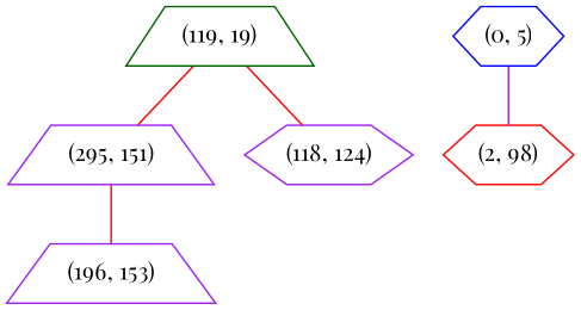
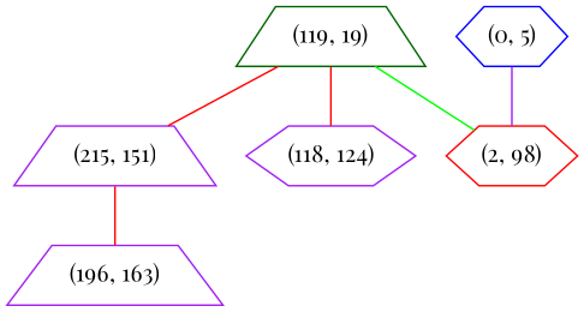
  graph {
    fontname="Playfair Display"
    node [color=purple fontname="Playfair Display" shape=trapezium]
    edge [color=red fontname="Playfair Display" weight=1]
-   "(215, 151)" [label="(295, 151)"]
+   "(215, 151)"
    "(119, 19)" [color=darkgreen]
    "(2, 98)" [color=red shape=hexagon]
    "(118, 124)" [shape=hexagon]
-   "(196, 163)" [label="(196, 153)"]
+   "(196, 163)"
    n6 [color=blue label="(0, 5)" shape=hexagon]
    "(215, 151)" -- "(196, 163)"
    "(119, 19)" -- "(215, 151)"
+   "(119, 19)" -- "(2, 98)" [color=green weight=2]
    "(119, 19)" -- "(118, 124)"
    n6 -- "(2, 98)" [color=purple weight=4]
  }
